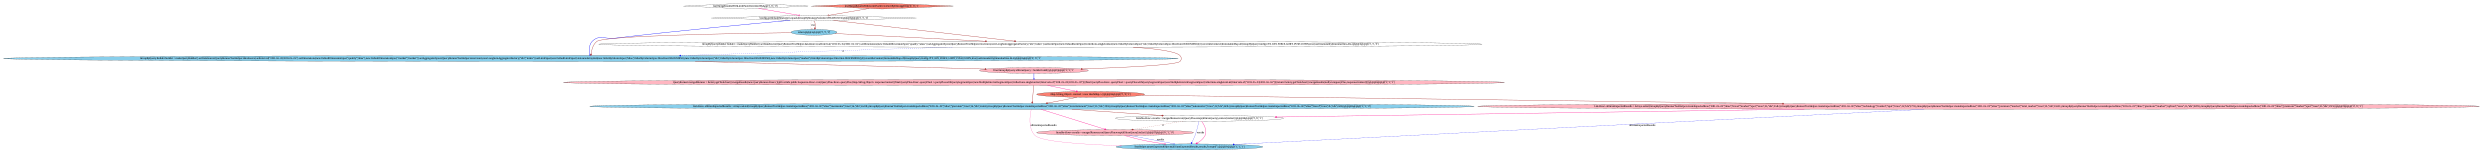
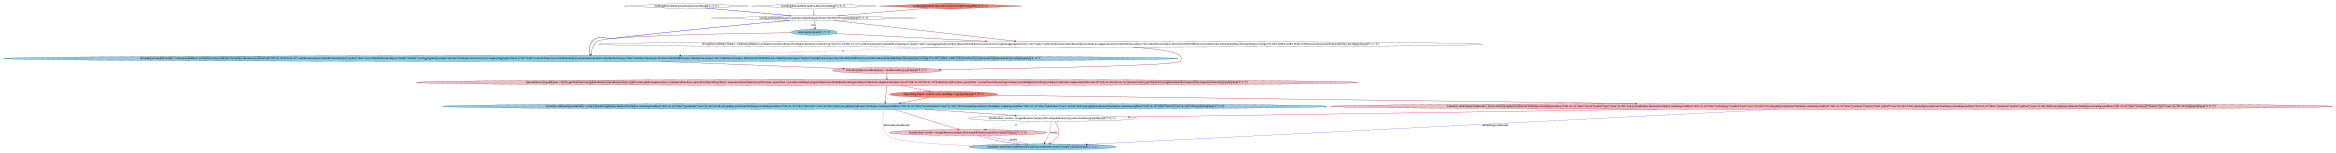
  digraph {
    fontname=Merriweather
    node [fillcolor=white shape=ellipse style=filled fontname=Merriweather]
    edge [style=bold color=brown arrowhead=diamond fontname=Merriweather]
    n1 [fillcolor=lightpink label="final GroupByQuery allGranQuery = builder.build()@@@7@@@['1', '1', '1']"]
    n2 [fillcolor=lightpink label="QueryRunner mergedRunner = factory.getToolchest().mergeResults(new QueryRunner<Row>(){@Override public Sequence<Row> run(QueryPlus<Row> queryPlus,Map<String,Object> responseContext){final QueryPlus<Row> queryPlus1 = queryPlus.withQuerySegmentSpec(new MultipleIntervalSegmentSpec(Collections.singletonList(Intervals.of(\"2011-04-02/2011-04-03\"))))final QueryPlus<Row> queryPlus2 = queryPlus.withQuerySegmentSpec(new MultipleIntervalSegmentSpec(Collections.singletonList(Intervals.of(\"2011-04-03/2011-04-04\"))))return factory.getToolchest().mergeResults(null).run(queryPlus,responseContext)}})@@@8@@@['1', '1', '1']"]
    n3 [fillcolor=skyblue label="List<Row> allGranExpectedResults = Arrays.asList(GroupByQueryRunnerTestHelper.createExpectedRow(\"2011-04-02\",\"alias\",\"mezzanine\",\"rows\",6L,\"idx\",4420L),GroupByQueryRunnerTestHelper.createExpectedRow(\"2011-04-02\",\"alias\",\"premium\",\"rows\",6L,\"idx\",4416L),GroupByQueryRunnerTestHelper.createExpectedRow(\"2011-04-02\",\"alias\",\"entertainment\",\"rows\",2L,\"idx\",319L),GroupByQueryRunnerTestHelper.createExpectedRow(\"2011-04-02\",\"alias\",\"automotive\",\"rows\",2L,\"idx\",269L),GroupByQueryRunnerTestHelper.createExpectedRow(\"2011-04-02\",\"alias\",\"travel\",\"rows\",2L,\"idx\",243L))@@@16@@@['1', '1', '0']"]
    n4 [label="Iterable<Row> results = mergedRunner.run(QueryPlus.wrap(allGranQuery),context).toList()@@@18@@@['1', '0', '1']"]
    n5 [fillcolor=skyblue label="TestHelper.assertExpectedObjects(allGranExpectedResults,results,\"merged\")@@@19@@@['1', '1', '1']"]
    n6 [fillcolor=lightpink label="Iterable<Row> results = mergedRunner.run(QueryPlus.wrap(allGranQuery)).toList()@@@17@@@['0', '1', '0']"]
    n7 [label="!config.getDefaultStrategy().equals(GroupByStrategySelector.STRATEGY_V2)@@@3@@@['1', '1', '1']" shape=diamond]
    n8 [fillcolor=skyblue label="return@@@4@@@['1', '1', '1']"]
    n9 [fillcolor=skyblue label="GroupByQuery.Builder builder = makeQueryBuilder().setDataSource(QueryRunnerTestHelper.dataSource).setInterval(\"2011-04-02/2011-04-04\").setDimensions(new DefaultDimensionSpec(\"quality\",\"alias\"),new DefaultDimensionSpec(\"market\",\"market\")).setAggregatorSpecs(QueryRunnerTestHelper.rowsCount,new LongSumAggregatorFactory(\"idx\",\"index\")).setLimitSpec(new DefaultLimitSpec(Lists.newArrayList(new OrderByColumnSpec(\"alias\",OrderByColumnSpec.Direction.DESCENDING),new OrderByColumnSpec(\"idx\",OrderByColumnSpec.Direction.DESCENDING),new OrderByColumnSpec(\"market\",OrderByColumnSpec.Direction.DESCENDING)),5)).overrideContext(ImmutableMap.of(GroupByQueryConfig.CTX_KEY_FORCE_LIMIT_PUSH_DOWN,true)).setGranularity(Granularities.ALL)@@@6@@@['0', '0', '1']"]
    n10 [label="GroupByQuery.Builder builder = makeQueryBuilder().setDataSource(QueryRunnerTestHelper.dataSource).setInterval(\"2011-04-02/2011-04-04\").setDimensions(new DefaultDimensionSpec(\"quality\",\"alias\")).setAggregatorSpecs(QueryRunnerTestHelper.rowsCount,new LongSumAggregatorFactory(\"idx\",\"index\")).setLimitSpec(new DefaultLimitSpec(Collections.singletonList(new OrderByColumnSpec(\"idx\",OrderByColumnSpec.Direction.DESCENDING)),5)).overrideContext(ImmutableMap.of(GroupByQueryConfig.CTX_KEY_FORCE_LIMIT_PUSH_DOWN,true)).setGranularity(Granularities.ALL)@@@6@@@['1', '1', '0']"]
    n11 [fillcolor=salmon label="Map<String,Object> context = new HashMap<>()@@@16@@@['1', '0', '1']"]
    n12 [fillcolor=lightpink label="List<Row> allGranExpectedResults = Arrays.asList(GroupByQueryRunnerTestHelper.createExpectedRow(\"2011-04-02\",\"alias\",\"travel\",\"market\",\"spot\",\"rows\",2L,\"idx\",243L),GroupByQueryRunnerTestHelper.createExpectedRow(\"2011-04-02\",\"alias\",\"technology\",\"market\",\"spot\",\"rows\",2L,\"idx\",177L),GroupByQueryRunnerTestHelper.createExpectedRow(\"2011-04-02\",\"alias\",\"premium\",\"market\",\"total_market\",\"rows\",2L,\"idx\",2342L),GroupByQueryRunnerTestHelper.createExpectedRow(\"2011-04-02\",\"alias\",\"premium\",\"market\",\"upfront\",\"rows\",2L,\"idx\",1817L),GroupByQueryRunnerTestHelper.createExpectedRow(\"2011-04-02\",\"alias\",\"premium\",\"market\",\"spot\",\"rows\",2L,\"idx\",257L))@@@17@@@['0', '0', '1']"]
+   n13 [label="testMergeResultsWithLimitPushDownSortByAgg['0', '1', '0']" shape=diamond]
    n14 [label="testMergeResultsWithLimitPushDownSortByAgg['1', '0', '0']" shape=diamond]
    n15 [fillcolor=salmon label="testMergeResultsWithLimitPushDownSortByDimAggDim['0', '0', '1']" shape=diamond]
    n1 -> n2 [color=blue arrowhead=odot]
    n2 -> n3
    n2 -> n11 [color=deeppink arrowhead=dot]
    n3 -> n4
    n3 -> n5 [label=allGranExpectedResults style=solid color=deeppink arrowhead=odot]
    n3 -> n6 [color=deeppink]
    n4 -> n5 [label=results style=solid color=blue]
    n4 -> n5 [color=deeppink]
    n4 -> n6 [label=0 style=dashed]
    n6 -> n5 [color=deeppink arrowhead=odot]
    n6 -> n5 [label=results style=solid color=blue arrowhead=odot]
    n7 -> n8 [label=true style=dotted arrowhead=odot]
    n7 -> n8
    n7 -> n9 [color=blue arrowhead=odot]
    n7 -> n10
    n8 -> n9
    n8 -> n10 [arrowhead=dot]
    n9 -> n1 [arrowhead=dot]
    n10 -> n1 [arrowhead=dot]
    n10 -> n9 [label=0 style=dashed color=blue arrowhead=dot]
    n11 -> n3
    n11 -> n12 [arrowhead=dot]
    n12 -> n4 [color=deeppink]
    n12 -> n5 [label=allGranExpectedResults style=solid color=blue arrowhead=dot]
+   n13 -> n7 [color=blue arrowhead=odot]
    n14 -> n7 [color=deeppink arrowhead=odot]
    n15 -> n7 [arrowhead=odot]
  }
